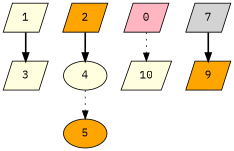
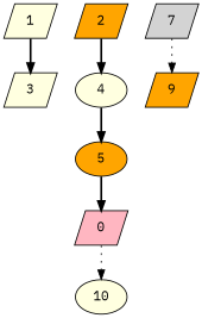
  digraph {
    fontname="IBM Plex Mono"
    node [alpha=0.12 fillcolor=lightyellow fontname="IBM Plex Mono" shape=parallelogram style=filled]
    edge [fontname="IBM Plex Mono" style=bold]
    1 [alpha=0.18 expect_size=224775430689985134592]
    3 [expect_size=6078506650184242]
    2 [alpha=0.05 expect_size=41018737551456752 fillcolor=orange]
    4 [alpha=0.13 expect_size=1902070924260239 shape=ellipse]
    5 [alpha=0.14 expect_size=127447318569972944 fillcolor=orange shape=ellipse]
    n6 [alpha=0.14 expect_size=224526296978144896 fillcolor=lightpink label=0]
    7 [alpha=0.05 expect_size=391852701426563584 fillcolor=lightgrey]
    9 [expect_size=916827527433420 fillcolor=orange]
-   10 [alpha=0.11 expect_size=3385898907723929]
+   10 [alpha=0.11 expect_size=3385898907723929 shape=ellipse]
    1 -> 3
    2 -> 4
-   4 -> 5 [style=dotted]
+   4 -> 5
+   5 -> n6
    n6 -> 10 [style=dotted]
-   7 -> 9
+   7 -> 9 [style=dotted]
  }
